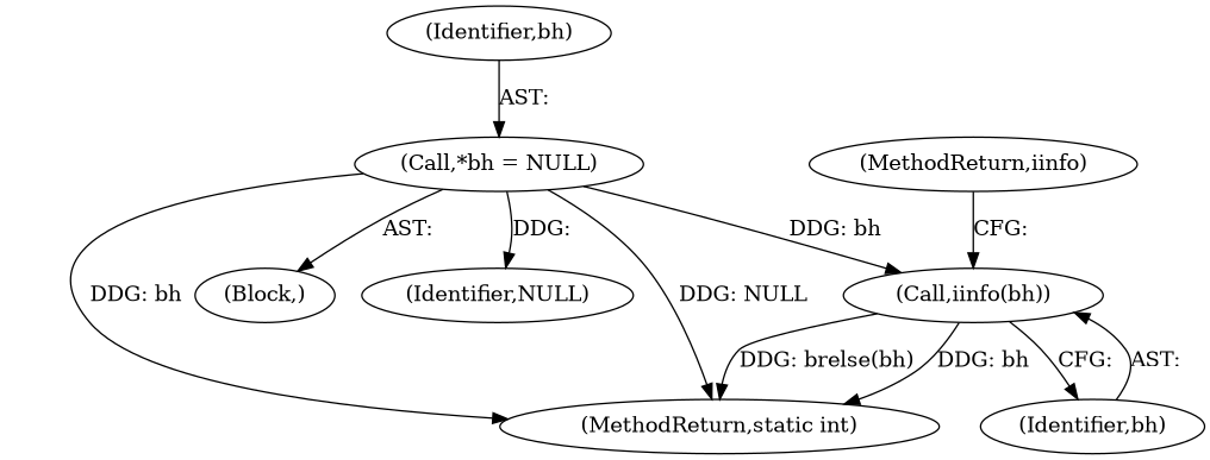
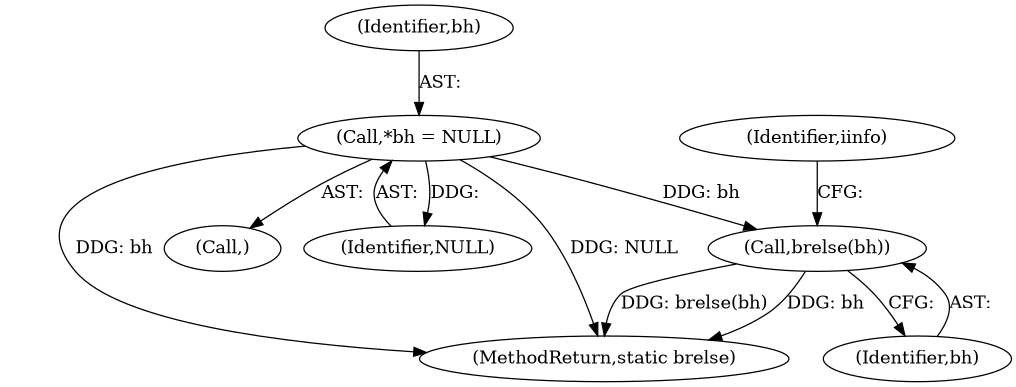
  digraph {
    n1 [label="(Call,*bh = NULL)"]
-   n2 [label="(Call,iinfo(bh))"]
-   n3 [label="(MethodReturn,static int)"]
-   n4 [label="(Block,)"]
+   n2 [label="(Call,brelse(bh))"]
+   n3 [label="(MethodReturn,static brelse)"]
+   n4 [label="(Call,)"]
    n5 [label="(Identifier,NULL)"]
    n6 [label="(Identifier,bh)"]
    n7 [label="(Identifier,bh)"]
-   n8 [label="(MethodReturn,iinfo)"]
+   n8 [label="(Identifier,iinfo)"]
    n1 -> n2 [label="DDG: bh"]
    n1 -> n3 [label="DDG: bh"]
    n1 -> n3 [label="DDG: NULL"]
    n1 -> n4 [label="AST: "]
    n1 -> n5 [label="DDG: "]
    n2 -> n3 [label="DDG: brelse(bh)"]
    n2 -> n3 [label="DDG: bh"]
    n2 -> n6 [label="CFG: "]
+   n5 -> n1 [label="AST: "]
    n6 -> n2 [label="AST: "]
    n7 -> n1 [label="AST: "]
    n8 -> n2 [label="CFG: "]
  }
